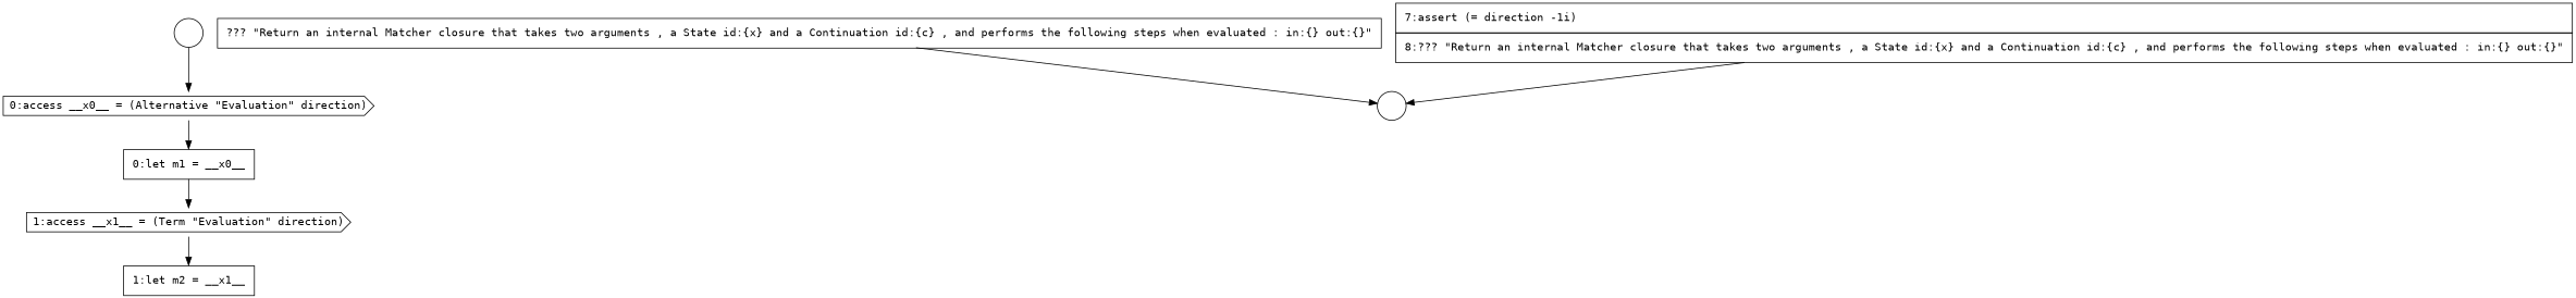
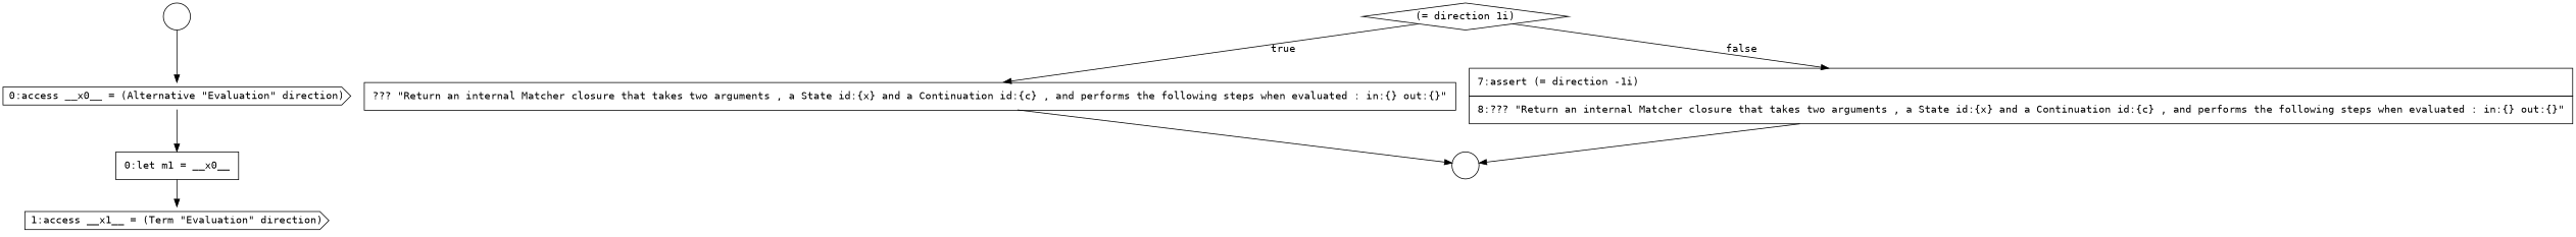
  digraph {
    fontname="DejaVu Sans Mono"
    node [color=black fillcolor=white fontname="DejaVu Sans Mono" shape=none style=filled]
    edge [color=black fontname="DejaVu Sans Mono"]
    n1 [label=<<font color="black">0:access __x0__ = (Alternative &quot;Evaluation&quot; direction)</font>> shape=cds]
    n2 [label=<<font color="black">     <table border="0" cellborder="1" cellspacing="0" cellpadding="10">       <tr><td align="left">0:let m1 = __x0__</td></tr>     </table>   </font>> margin=0]
    n3 [label=<<font color="black">1:access __x1__ = (Term &quot;Evaluation&quot; direction)</font>> shape=cds]
+   n4 [label=<<font color="black">(= direction 1i)</font>> shape=diamond]
    n5 [label=<<font color="black">     <table border="0" cellborder="1" cellspacing="0" cellpadding="10">       <tr><td align="left">??? &quot;Return an internal Matcher closure that takes two arguments , a State id:{x} and a Continuation id:{c} , and performs the following steps when evaluated : in:{} out:{}&quot;</td></tr>     </table>   </font>> margin=0]
    n6 [label=<<font color="black">     <table border="0" cellborder="1" cellspacing="0" cellpadding="10">       <tr><td align="left">7:assert (= direction -1i)</td></tr>       <tr><td align="left">8:??? &quot;Return an internal Matcher closure that takes two arguments , a State id:{x} and a Continuation id:{c} , and performs the following steps when evaluated : in:{} out:{}&quot;</td></tr>     </table>   </font>> margin=0]
    n7 [label=" " shape=circle]
-   n8 [label=<<font color="black">     <table border="0" cellborder="1" cellspacing="0" cellpadding="10">       <tr><td align="left">1:let m2 = __x1__</td></tr>     </table>   </font>> margin=0]
    n9 [label=" " shape=circle]
    n1 -> n2
    n2 -> n3
-   n3 -> n8
+   n4 -> n5 [label=<<font color="black">true</font>>]
+   n4 -> n6 [label=<<font color="black">false</font>>]
    n5 -> n7
    n6 -> n7
    n9 -> n1
  }
